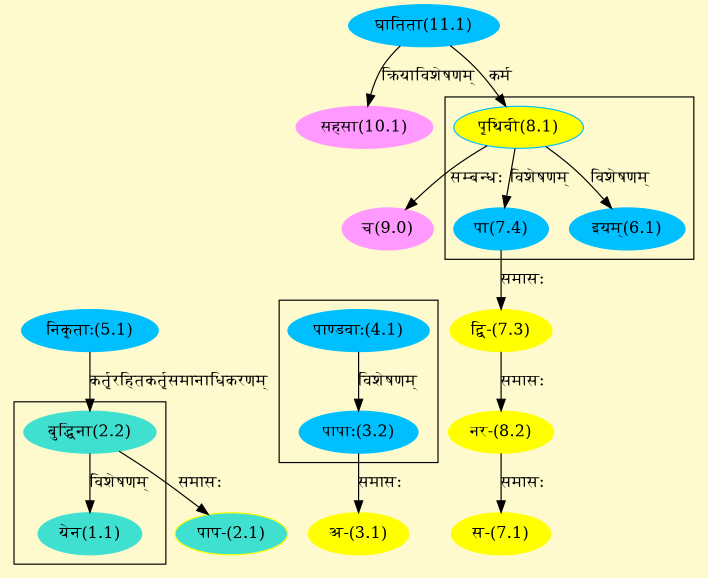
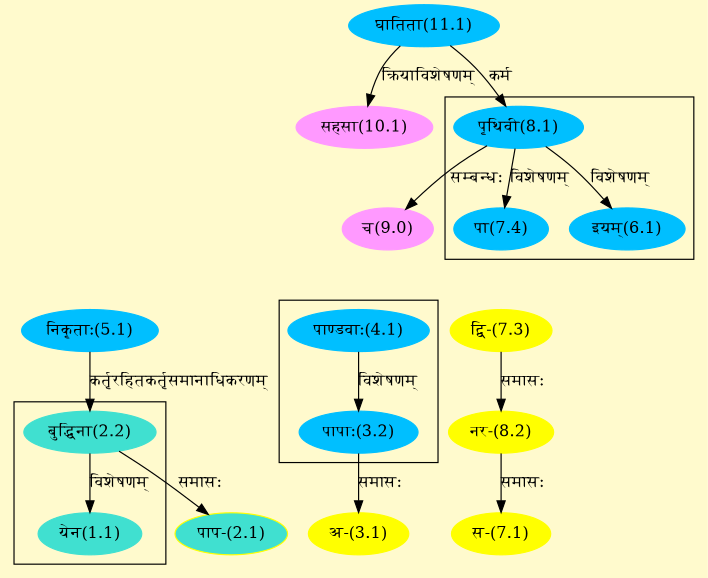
  digraph {
    bgcolor=lemonchiffon1
    compound=true
    rankdir=BT
    node [color="#00BFFF" style=filled]
    edge [dir=back]
    n1 [color="#40E0D0" label="येन(1.1)"]
    n2 [color="#40E0D0" label="बुद्धिना(2.2)"]
    n3 [label="पापाः(3.2)"]
    n4 [label="पाण्डवाः(4.1)"]
    n5 [label="इयम्(6.1)"]
-   n6 [label="पृथिवी(8.1)" fillcolor="#FFFF00"]
+   n6 [label="पृथिवी(8.1)"]
    n7 [label="पा(7.4)"]
    n8 [label="निकृताः(5.1)"]
    n9 [label="घातिता(11.1)"]
    n10 [color="#FFFF00" fillcolor="#40E0D0" label="पाप-(2.1)"]
    n11 [color="#FFFF00" label="अ-(3.1)"]
    n12 [color="#FFFF00" label="स-(7.1)"]
    n13 [color="#FFFF00" label="नर-(8.2)"]
    n14 [color="#FFFF00" label="द्वि-(7.3)"]
    n15 [color="#FF99FF" label="च(9.0)"]
    n16 [color="#FF99FF" label="सहसा(10.1)"]
    subgraph cluster_1 {
      n1
      n2
    }
    subgraph cluster_2 {
      n3
      n4
    }
    subgraph cluster_3 {
      n5
      n6
      n7
    }
    n1 -> n2 [label="विशेषणम्"]
    n2 -> n8 [label="कर्तृरहितकर्तृसमानाधिकरणम्"]
    n3 -> n4 [label="विशेषणम्"]
    n5 -> n6 [label="विशेषणम्"]
    n6 -> n9 [label="कर्म"]
    n7 -> n6 [label="विशेषणम्"]
    n10 -> n2 [label="समासः"]
    n11 -> n3 [label="समासः"]
    n12 -> n13 [label="समासः"]
    n13 -> n14 [label="समासः"]
-   n14 -> n7 [label="समासः"]
    n15 -> n6 [label="सम्बन्धः"]
    n16 -> n9 [label="क्रियाविशेषणम्"]
  }
